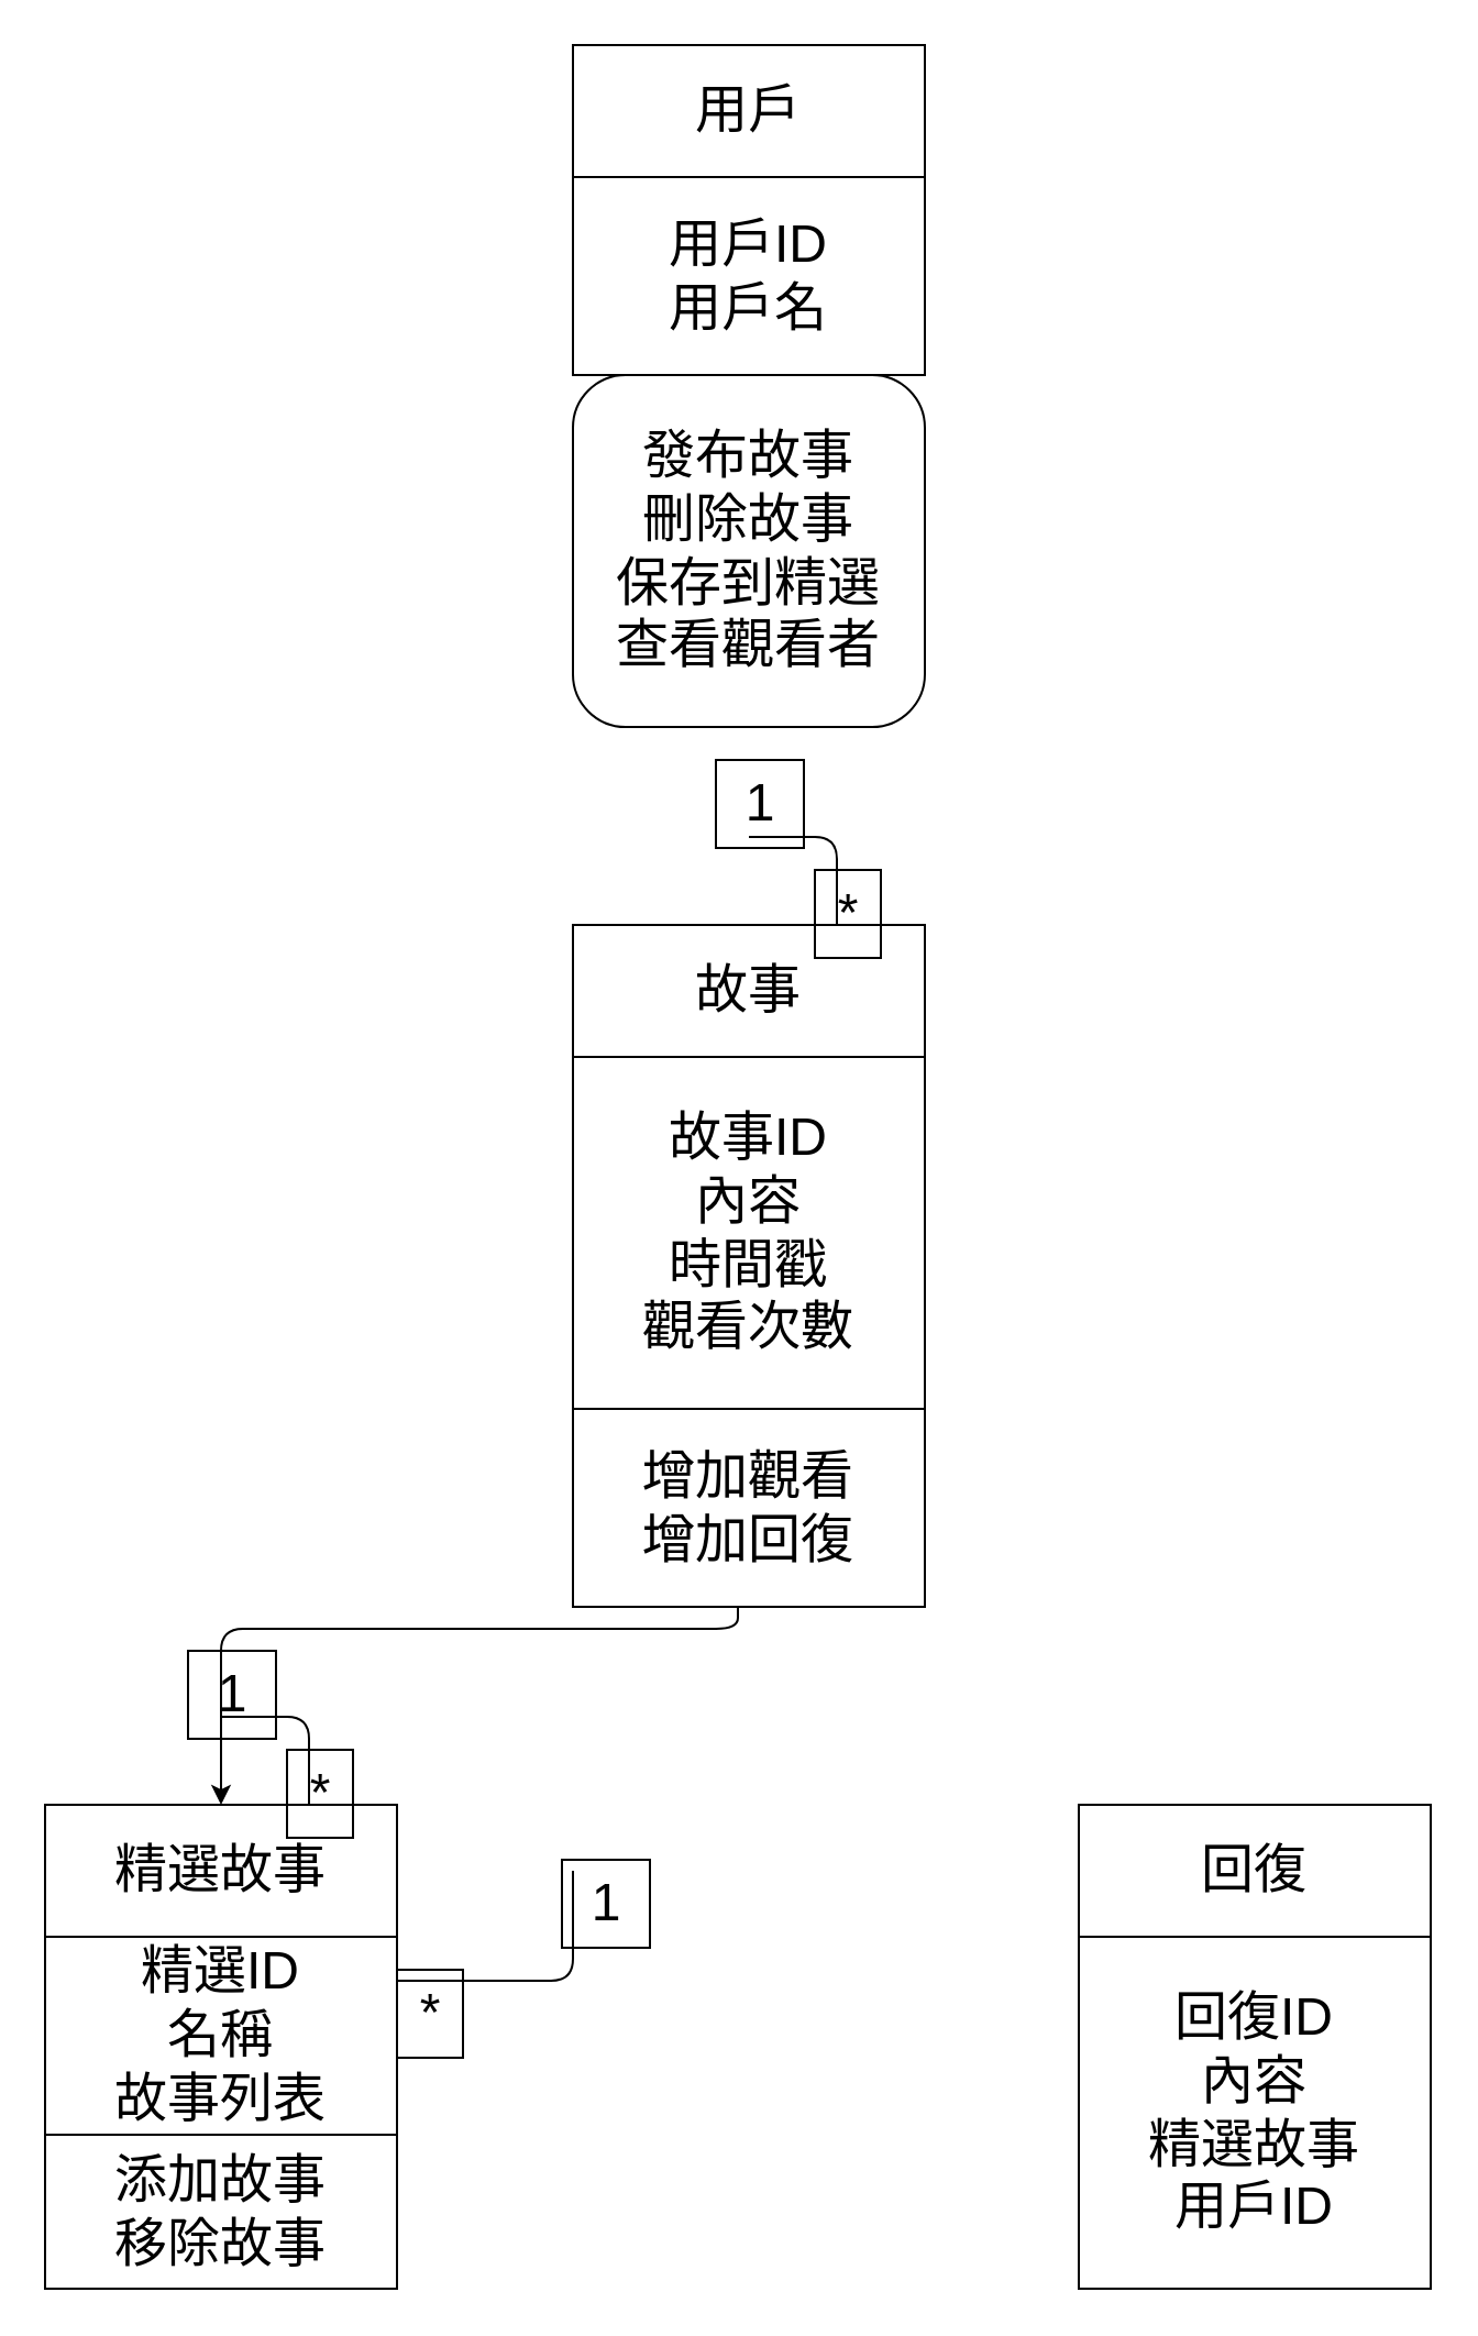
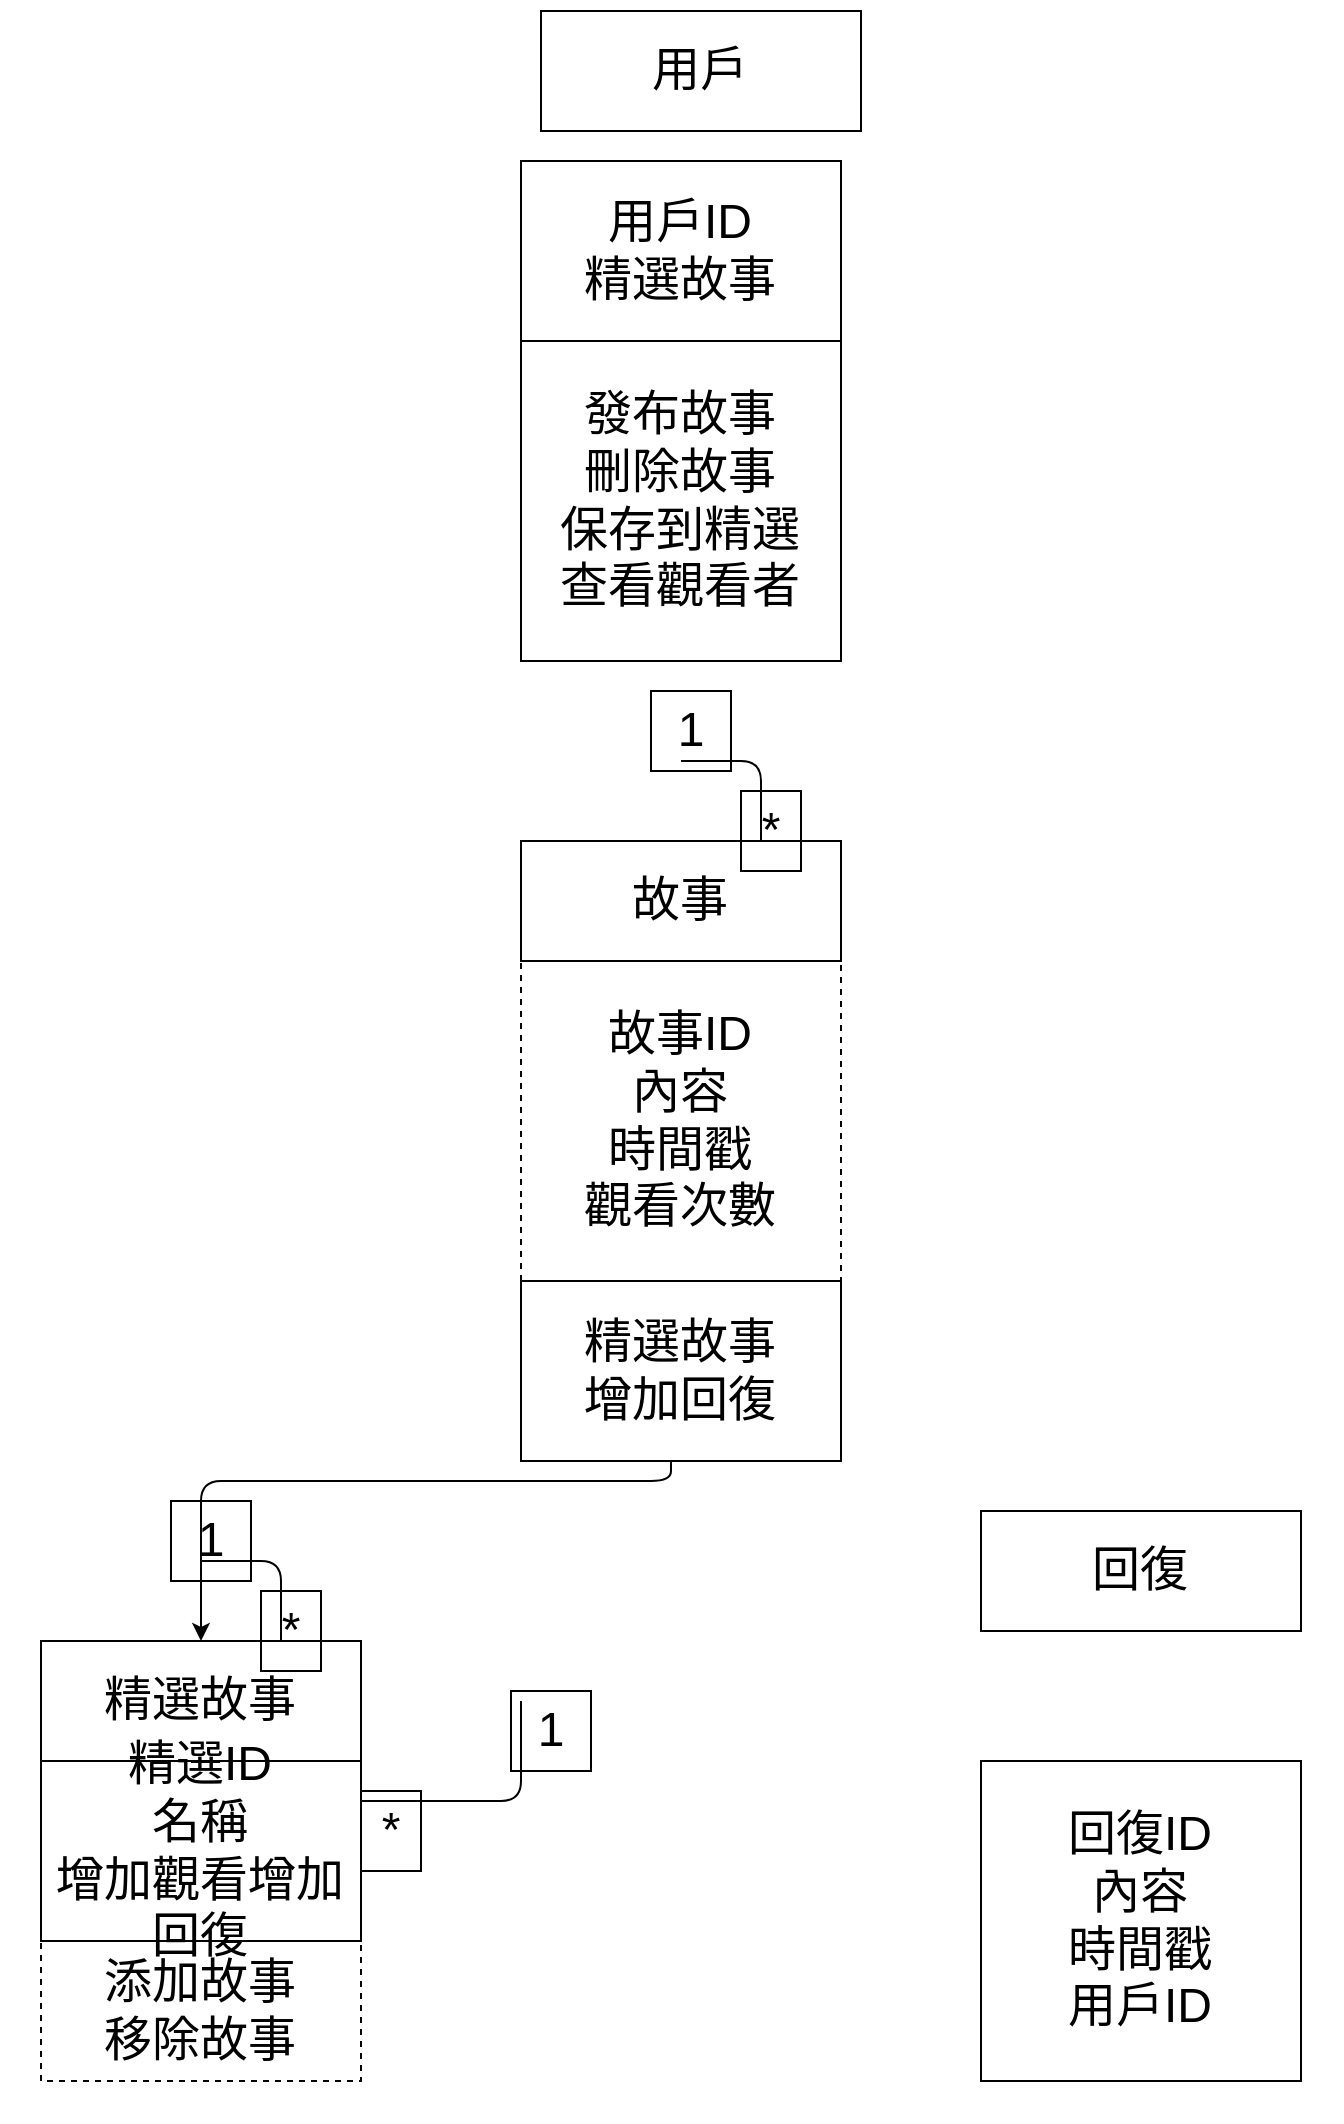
  <mxCell id="0" />
  <mxCell id="1" parent="0" />
- <mxCell id="2" value="用戶" style="rounded=0;whiteSpace=wrap;html=1;fillColor=none;strokeColor=#000000;fontColor=#000000;fontSize=24;" parent="1" vertex="1"><mxGeometry x="260" width="160" height="60" as="geometry" y="20" /></mxCell>
- <mxCell id="3" value="用戶ID&lt;br style=&quot;font-size: 24px;&quot;&gt;用戶名" style="rounded=0;whiteSpace=wrap;html=1;fillColor=none;strokeColor=#000000;fontColor=#000000;fontSize=24;" parent="1" vertex="1"><mxGeometry x="260" y="80" width="160" height="90" as="geometry" /></mxCell>
- <mxCell id="4" value="發布故事&lt;br style=&quot;font-size: 24px;&quot;&gt;刪除故事&lt;br style=&quot;font-size: 24px;&quot;&gt;保存到精選&lt;br style=&quot;font-size: 24px;&quot;&gt;查看觀看者" style="whiteSpace=wrap;html=1;aspect=fixed;fillColor=none;strokeColor=#000000;fontColor=#000000;fontSize=24;rounded=1;" parent="1" vertex="1"><mxGeometry x="260" y="170" width="160" height="160" as="geometry" /></mxCell>
+ <mxCell id="2" value="用戶" style="rounded=0;whiteSpace=wrap;html=1;fillColor=none;strokeColor=#000000;fontColor=#000000;fontSize=24;" parent="1" vertex="1"><mxGeometry x="270" y="5" width="160" height="60" as="geometry" /></mxCell>
+ <mxCell id="3" value="用戶ID&lt;br style=&quot;font-size: 24px;&quot;&gt;精選故事" style="rounded=0;whiteSpace=wrap;html=1;fillColor=none;strokeColor=#000000;fontColor=#000000;fontSize=24;" parent="1" vertex="1"><mxGeometry x="260" y="80" width="160" height="90" as="geometry" /></mxCell>
+ <mxCell id="4" value="發布故事&lt;br style=&quot;font-size: 24px;&quot;&gt;刪除故事&lt;br style=&quot;font-size: 24px;&quot;&gt;保存到精選&lt;br style=&quot;font-size: 24px;&quot;&gt;查看觀看者" style="whiteSpace=wrap;html=1;aspect=fixed;fillColor=none;strokeColor=#000000;fontColor=#000000;fontSize=24;" parent="1" vertex="1"><mxGeometry x="260" y="170" width="160" height="160" as="geometry" /></mxCell>
  <mxCell id="5" value="故事" style="rounded=0;whiteSpace=wrap;html=1;fillColor=none;strokeColor=#000000;fontColor=#000000;fontSize=24;" parent="1" vertex="1"><mxGeometry x="260" y="420" width="160" height="60" as="geometry" /></mxCell>
- <mxCell id="6" value="故事ID&lt;br style=&quot;font-size: 24px;&quot;&gt;內容&lt;br style=&quot;font-size: 24px;&quot;&gt;時間戳&lt;br style=&quot;font-size: 24px;&quot;&gt;觀看次數" style="whiteSpace=wrap;html=1;aspect=fixed;fillColor=none;strokeColor=#000000;fontColor=#000000;fontSize=24;" parent="1" vertex="1"><mxGeometry x="260" y="480" width="160" height="160" as="geometry" /></mxCell>
- <mxCell id="7" value="增加觀看&lt;br style=&quot;font-size: 24px;&quot;&gt;增加回復" style="rounded=0;whiteSpace=wrap;html=1;fillColor=none;strokeColor=#000000;fontColor=#000000;fontSize=24;" parent="1" vertex="1"><mxGeometry x="260" y="640" width="160" height="90" as="geometry" /></mxCell>
+ <mxCell id="6" value="故事ID&lt;br style=&quot;font-size: 24px;&quot;&gt;內容&lt;br style=&quot;font-size: 24px;&quot;&gt;時間戳&lt;br style=&quot;font-size: 24px;&quot;&gt;觀看次數" style="whiteSpace=wrap;html=1;aspect=fixed;fillColor=none;strokeColor=#000000;fontColor=#000000;fontSize=24;dashed=1;" parent="1" vertex="1"><mxGeometry x="260" y="480" width="160" height="160" as="geometry" /></mxCell>
+ <mxCell id="7" value="精選故事&lt;br style=&quot;font-size: 24px;&quot;&gt;增加回復" style="rounded=0;whiteSpace=wrap;html=1;fillColor=none;strokeColor=#000000;fontColor=#000000;fontSize=24;" parent="1" vertex="1"><mxGeometry x="260" y="640" width="160" height="90" as="geometry" /></mxCell>
  <mxCell id="8" value="精選故事" style="rounded=0;whiteSpace=wrap;html=1;fillColor=none;strokeColor=#000000;fontColor=#000000;fontSize=24;" parent="1" vertex="1"><mxGeometry x="20" y="820" width="160" height="60" as="geometry" /></mxCell>
- <mxCell id="9" value="精選ID&lt;br style=&quot;font-size: 24px;&quot;&gt;名稱&lt;br style=&quot;font-size: 24px;&quot;&gt;故事列表" style="rounded=0;whiteSpace=wrap;html=1;fillColor=none;strokeColor=#000000;fontColor=#000000;fontSize=24;" parent="1" vertex="1"><mxGeometry x="20" y="880" width="160" height="90" as="geometry" /></mxCell>
- <mxCell id="10" value="添加故事&lt;br style=&quot;font-size: 24px;&quot;&gt;移除故事" style="rounded=0;whiteSpace=wrap;html=1;fillColor=none;strokeColor=#000000;fontColor=#000000;fontSize=24;" parent="1" vertex="1"><mxGeometry x="20" y="970" width="160" height="70" as="geometry" /></mxCell>
- <mxCell id="11" value="回復" style="rounded=0;whiteSpace=wrap;html=1;fillColor=none;strokeColor=#000000;fontColor=#000000;fontSize=24;" parent="1" vertex="1"><mxGeometry x="490" y="820" width="160" height="60" as="geometry" /></mxCell>
- <mxCell id="12" value="回復ID&lt;br style=&quot;font-size: 24px;&quot;&gt;內容&lt;br style=&quot;font-size: 24px;&quot;&gt;精選故事&lt;br style=&quot;font-size: 24px;&quot;&gt;用戶ID" style="whiteSpace=wrap;html=1;aspect=fixed;fillColor=none;strokeColor=#000000;fontColor=#000000;fontSize=24;" parent="1" vertex="1"><mxGeometry x="490" y="880" width="160" height="160" as="geometry" /></mxCell>
+ <mxCell id="9" value="精選ID&lt;br style=&quot;font-size: 24px;&quot;&gt;名稱&lt;br style=&quot;font-size: 24px;&quot;&gt;增加觀看增加回復" style="rounded=0;whiteSpace=wrap;html=1;fillColor=none;strokeColor=#000000;fontColor=#000000;fontSize=24;" parent="1" vertex="1"><mxGeometry x="20" y="880" width="160" height="90" as="geometry" /></mxCell>
+ <mxCell id="10" value="添加故事&lt;br style=&quot;font-size: 24px;&quot;&gt;移除故事" style="rounded=0;whiteSpace=wrap;html=1;fillColor=none;strokeColor=#000000;fontColor=#000000;fontSize=24;dashed=1;" parent="1" vertex="1"><mxGeometry x="20" y="970" width="160" height="70" as="geometry" /></mxCell>
+ <mxCell id="11" value="回復" style="rounded=0;whiteSpace=wrap;html=1;fillColor=none;strokeColor=#000000;fontColor=#000000;fontSize=24;" parent="1" vertex="1"><mxGeometry x="490" y="755" width="160" height="60" as="geometry" /></mxCell>
+ <mxCell id="12" value="回復ID&lt;br style=&quot;font-size: 24px;&quot;&gt;內容&lt;br style=&quot;font-size: 24px;&quot;&gt;時間戳&lt;br style=&quot;font-size: 24px;&quot;&gt;用戶ID" style="whiteSpace=wrap;html=1;aspect=fixed;fillColor=none;strokeColor=#000000;fontColor=#000000;fontSize=24;" parent="1" vertex="1"><mxGeometry x="490" y="880" width="160" height="160" as="geometry" /></mxCell>
  <mxCell id="13" value="" style="endArrow=none;html=1;entryX=0.75;entryY=0;entryDx=0;entryDy=0;fillColor=none;strokeColor=#000000;fontColor=#000000;fontSize=24;" parent="1" target="5" edge="1"><mxGeometry width="50" height="50" relative="1" as="geometry"><mxPoint x="340" y="380" as="sourcePoint" /><mxPoint x="350" y="330" as="targetPoint" /><Array as="points"><mxPoint x="380" y="380" /></Array></mxGeometry></mxCell>
  <mxCell id="14" style="edgeStyle=none;html=1;entryX=0.5;entryY=0;entryDx=0;entryDy=0;fillColor=none;strokeColor=#000000;fontColor=#000000;fontSize=24;" parent="1" target="8" edge="1"><mxGeometry relative="1" as="geometry"><mxPoint x="335" y="730" as="sourcePoint" /><mxPoint x="130" y="800" as="targetPoint" /><Array as="points"><mxPoint x="335" y="740" /><mxPoint x="310" y="740" /><mxPoint x="280" y="740" /><mxPoint x="220" y="740" /><mxPoint x="100" y="740" /></Array></mxGeometry></mxCell>
  <mxCell id="15" value="" style="endArrow=none;html=1;entryX=0.75;entryY=0;entryDx=0;entryDy=0;fillColor=none;strokeColor=#000000;fontColor=#000000;fontSize=24;" parent="1" edge="1"><mxGeometry width="50" height="50" relative="1" as="geometry"><mxPoint x="100" y="780" as="sourcePoint" /><mxPoint x="140" y="820" as="targetPoint" /><Array as="points"><mxPoint x="140" y="780" /></Array></mxGeometry></mxCell>
  <mxCell id="16" value="1" style="text;html=1;align=center;verticalAlign=middle;resizable=0;points=[];autosize=1;fillColor=none;strokeColor=#000000;fontColor=#000000;fontSize=24;" parent="1" vertex="1"><mxGeometry x="85" y="750" width="40" height="40" as="geometry" /></mxCell>
  <mxCell id="17" value="*" style="text;html=1;align=center;verticalAlign=middle;resizable=0;points=[];autosize=1;fillColor=none;strokeColor=#000000;fontColor=#000000;fontSize=24;" parent="1" vertex="1"><mxGeometry x="130" y="795" width="30" height="40" as="geometry" /></mxCell>
  <mxCell id="18" value="" style="endArrow=none;html=1;fillColor=none;strokeColor=#000000;fontColor=#000000;fontSize=24;" parent="1" edge="1"><mxGeometry width="50" height="50" relative="1" as="geometry"><mxPoint x="180" y="900" as="sourcePoint" /><mxPoint x="260" y="850" as="targetPoint" /><Array as="points"><mxPoint x="260" y="900" /></Array></mxGeometry></mxCell>
  <mxCell id="19" value="1" style="text;html=1;align=center;verticalAlign=middle;resizable=0;points=[];autosize=1;fillColor=none;strokeColor=#000000;fontColor=#000000;fontSize=24;" parent="1" vertex="1"><mxGeometry x="255" y="845" width="40" height="40" as="geometry" /></mxCell>
  <mxCell id="20" value="*" style="text;html=1;align=center;verticalAlign=middle;resizable=0;points=[];autosize=1;fillColor=none;strokeColor=#000000;fontColor=#000000;fontSize=24;" parent="1" vertex="1"><mxGeometry x="180" y="895" width="30" height="40" as="geometry" /></mxCell>
  <mxCell id="21" value="1" style="text;html=1;align=center;verticalAlign=middle;resizable=0;points=[];autosize=1;fillColor=none;strokeColor=#000000;fontColor=#000000;fontSize=24;" parent="1" vertex="1"><mxGeometry x="325" y="345" width="40" height="40" as="geometry" /></mxCell>
  <mxCell id="22" value="*" style="text;html=1;align=center;verticalAlign=middle;resizable=0;points=[];autosize=1;fillColor=none;strokeColor=#000000;fontColor=#000000;fontSize=24;" parent="1" vertex="1"><mxGeometry x="370" y="395" width="30" height="40" as="geometry" /></mxCell>
